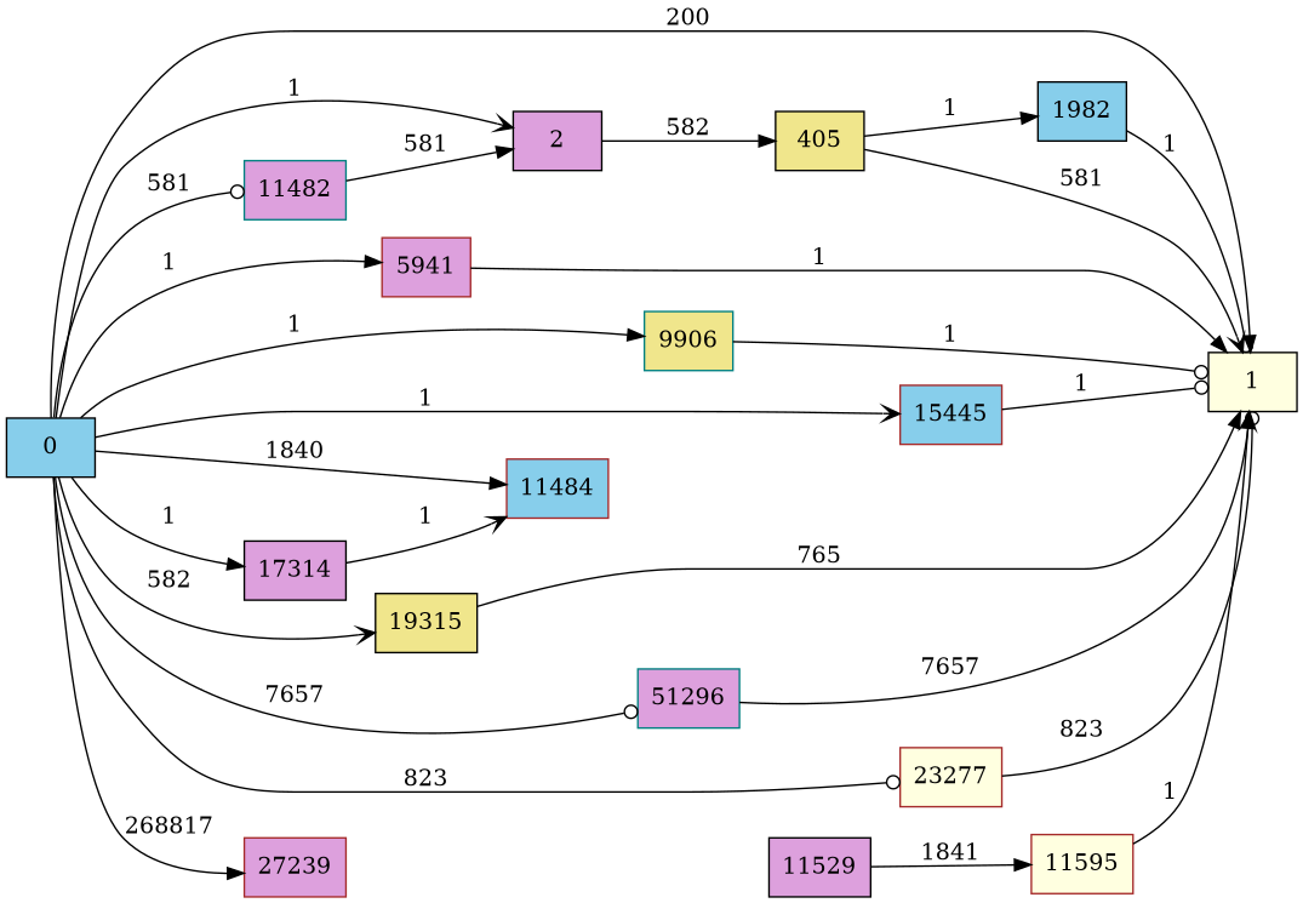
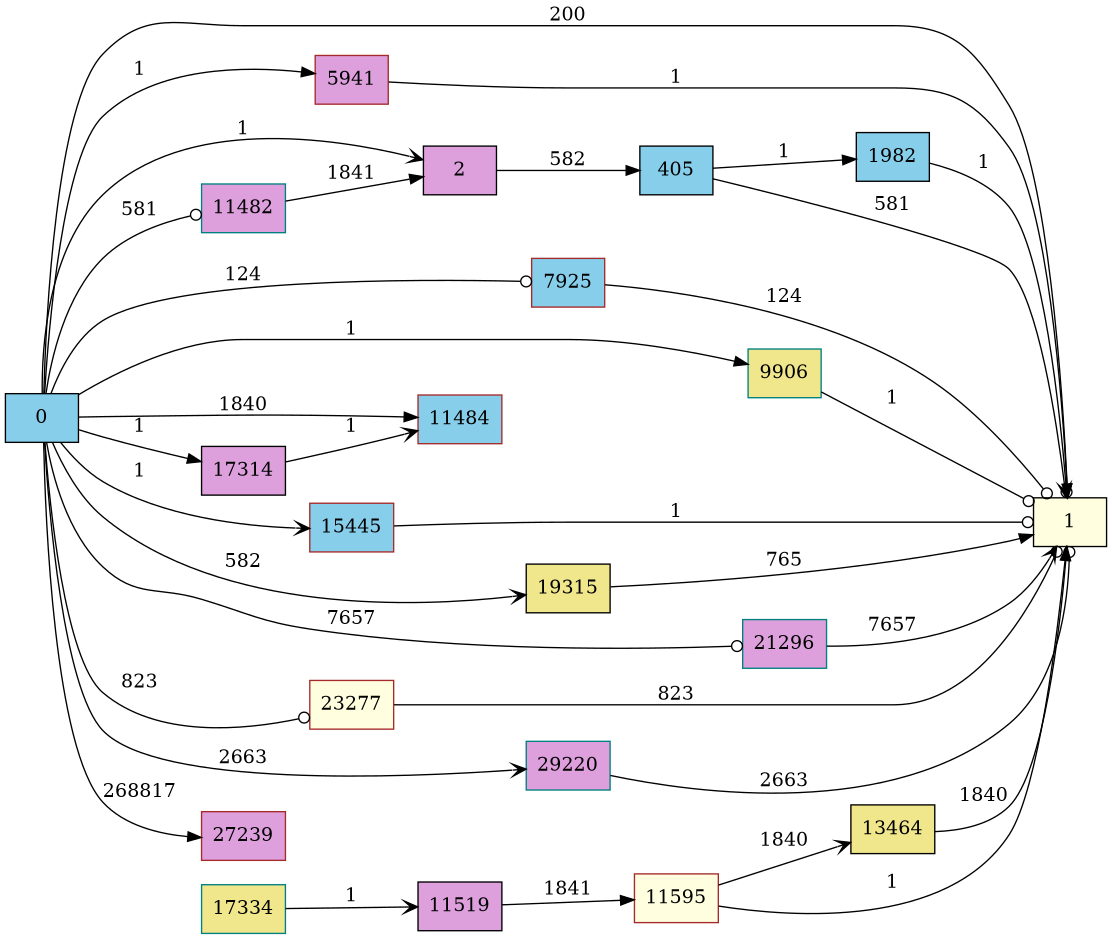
  digraph {
    rankdir=LR
    node [color=black fillcolor=plum shape=rectangle style=filled]
    edge [arrowhead=normal]
    2
-   405 [fillcolor=khaki]
+   405 [fillcolor=skyblue]
    1 [fillcolor=lightyellow]
    1982 [fillcolor=skyblue]
    n5 [color=brown label=5941]
+   7925 [color=brown fillcolor=skyblue]
    9906 [color=teal fillcolor=khaki]
    n8 [color=teal label=11482]
    11484 [color=brown fillcolor=skyblue]
-   11529
+   11529 [label=11519]
    11595 [color=brown fillcolor=lightyellow]
+   17334 [color=teal fillcolor=khaki]
+   13464 [fillcolor=khaki]
    15445 [color=brown fillcolor=skyblue]
    17314
    19315 [fillcolor=khaki]
-   21296 [color=teal label=51296]
+   21296 [color=teal]
    23277 [color=brown fillcolor=lightyellow]
+   29220 [color=teal]
    0 [fillcolor=skyblue]
    27239 [color=brown]
    2 -> 405 [label=582]
    405 -> 1 [arrowhead=vee label=581]
    405 -> 1982 [label=1]
    1982 -> 1 [arrowhead=odot label=1]
    n5 -> 1 [label=1]
+   7925 -> 1 [arrowhead=odot label=124]
    9906 -> 1 [arrowhead=odot label=1]
-   n8 -> 2 [label=581]
+   n8 -> 2 [label=1841]
    11529 -> 11595 [label=1841]
    11595 -> 1 [label=1]
+   11595 -> 13464 [arrowhead=vee label=1840]
+   17334 -> 11529 [arrowhead=vee label=1]
+   13464 -> 1 [label=1840]
    15445 -> 1 [arrowhead=odot label=1]
    17314 -> 11484 [arrowhead=vee label=1]
    19315 -> 1 [label=765]
    21296 -> 1 [arrowhead=vee label=7657]
    23277 -> 1 [arrowhead=odot label=823]
+   29220 -> 1 [arrowhead=odot label=2663]
    0 -> 2 [arrowhead=vee label=1]
    0 -> 1 [label=200]
    0 -> n5 [label=1]
+   0 -> 7925 [arrowhead=odot label=124]
    0 -> 9906 [label=1]
    0 -> n8 [arrowhead=odot label=581]
    0 -> 11484 [label=1840]
    0 -> 15445 [arrowhead=vee label=1]
    0 -> 17314 [label=1]
    0 -> 19315 [arrowhead=vee label=582]
    0 -> 21296 [arrowhead=odot label=7657]
    0 -> 23277 [arrowhead=odot label=823]
+   0 -> 29220 [arrowhead=vee label=2663]
    0 -> 27239 [label=268817]
  }
